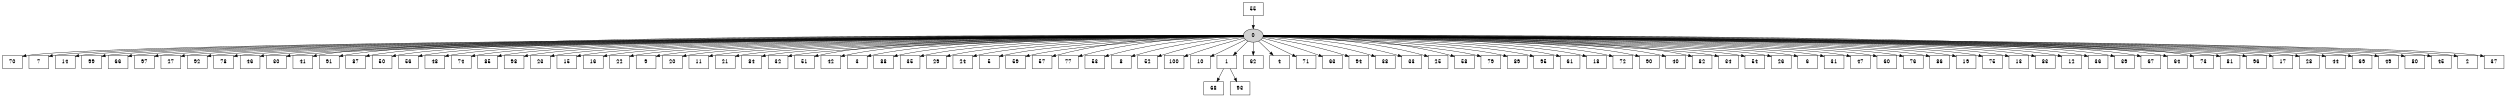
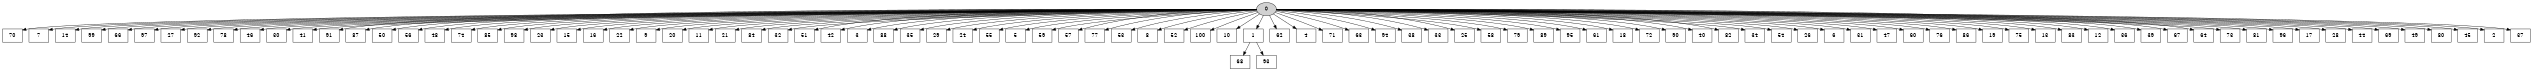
  digraph {
    node [fillcolor=white style=filled shape=box]
    0 [fillcolor=grey82 shape=""]
    n2 [label="70\n"]
    n3 [label="7\n"]
    n4 [label="14\n"]
    n5 [label="99\n"]
    n6 [label="66\n"]
    n7 [label="97\n"]
    n8 [label="27\n"]
    n9 [label="92\n"]
    n10 [label="78\n"]
    n11 [label="46\n"]
    n12 [label="30\n"]
    n13 [label="41\n"]
    n14 [label="91\n"]
    n15 [label="87\n"]
    n16 [label="50\n"]
    n17 [label="56\n"]
    n18 [label="48\n"]
    n19 [label="74\n"]
    n20 [label="85\n"]
    n21 [label="98\n"]
    n22 [label="23\n"]
    n23 [label="15\n"]
    n24 [label="16\n"]
    n25 [label="22\n"]
    n26 [label="9\n"]
    n27 [label="20\n"]
    n28 [label="11\n"]
    n29 [label="21\n"]
    n30 [label="84\n"]
    n31 [label="32\n"]
    n32 [label="51\n"]
    n33 [label="42\n"]
    n34 [label="3\n"]
    n35 [label="88\n"]
    n36 [label="35\n"]
    n37 [label="29\n"]
    n38 [label="24\n"]
    n39 [label="55\n"]
    n40 [label="5\n"]
    n41 [label="59\n"]
    n42 [label="57\n"]
    n43 [label="77\n"]
    n44 [label="53\n"]
    n45 [label="8\n"]
    n46 [label="52\n"]
    n47 [label="100\n"]
    n48 [label="10\n"]
    n49 [label="1\n"]
    n50 [label="62\n"]
    n51 [label="4\n"]
    n52 [label="71\n"]
    n53 [label="63\n"]
    n54 [label="94\n"]
    n55 [label="38\n"]
    n56 [label="33\n"]
    n57 [label="25\n"]
    n58 [label="58\n"]
    n59 [label="79\n"]
    n60 [label="89\n"]
    n61 [label="95\n"]
    n62 [label="61\n"]
    n63 [label="18\n"]
    n64 [label="72\n"]
    n65 [label="90\n"]
    n66 [label="40\n"]
    n67 [label="82\n"]
    n68 [label="34\n"]
    n69 [label="54\n"]
    n70 [label="26\n"]
    n71 [label="6\n"]
    n72 [label="31\n"]
    n73 [label="47\n"]
    n74 [label="60\n"]
    n75 [label="76\n"]
    n76 [label="86\n"]
    n77 [label="19\n"]
    n78 [label="75\n"]
    n79 [label="13\n"]
    n80 [label="83\n"]
    n81 [label="12\n"]
    n82 [label="36\n"]
    n83 [label="39\n"]
    n84 [label="67\n"]
    n85 [label="64\n"]
    n86 [label="73\n"]
    n87 [label="81\n"]
    n88 [label="96\n"]
    n89 [label="17\n"]
    n90 [label="28\n"]
    n91 [label="44\n"]
    n92 [label="69\n"]
    n93 [label="49\n"]
    n94 [label="80\n"]
    n95 [label="45\n"]
    n96 [label="2\n"]
    n97 [label="37\n"]
    n98 [label="68\n"]
    n99 [label="93\n"]
    0 -> n2
    0 -> n3
    0 -> n4
    0 -> n5
    0 -> n6
    0 -> n7
    0 -> n8
    0 -> n9
    0 -> n10
    0 -> n11
    0 -> n12
    0 -> n13
    0 -> n14
    0 -> n15
    0 -> n16
    0 -> n17
    0 -> n18
    0 -> n19
    0 -> n20
    0 -> n21
    0 -> n22
    0 -> n23
    0 -> n24
    0 -> n25
    0 -> n26
    0 -> n27
    0 -> n28
    0 -> n29
    0 -> n30
    0 -> n31
    0 -> n32
    0 -> n33
    0 -> n34
    0 -> n35
    0 -> n36
    0 -> n37
    0 -> n38
-   n39 -> 0
+   0 -> n39
    0 -> n40
    0 -> n41
    0 -> n42
    0 -> n43
    0 -> n44
    0 -> n45
    0 -> n46
    0 -> n47
    0 -> n48
    0 -> n49
    0 -> n50
    0 -> n51
    0 -> n52
    0 -> n53
    0 -> n54
    0 -> n55
    0 -> n56
    0 -> n57
    0 -> n58
    0 -> n59
    0 -> n60
    0 -> n61
    0 -> n62
    0 -> n63
    0 -> n64
    0 -> n65
    0 -> n66
    0 -> n67
    0 -> n68
    0 -> n69
    0 -> n70
    0 -> n71
    0 -> n72
    0 -> n73
    0 -> n74
    0 -> n75
    0 -> n76
    0 -> n77
    0 -> n78
    0 -> n79
    0 -> n80
    0 -> n81
    0 -> n82
    0 -> n83
    0 -> n84
    0 -> n85
    0 -> n86
    0 -> n87
    0 -> n88
    0 -> n89
    0 -> n90
    0 -> n91
    0 -> n92
    0 -> n93
    0 -> n94
    0 -> n95
    0 -> n96
    0 -> n97
    n49 -> n98
    n49 -> n99
  }
